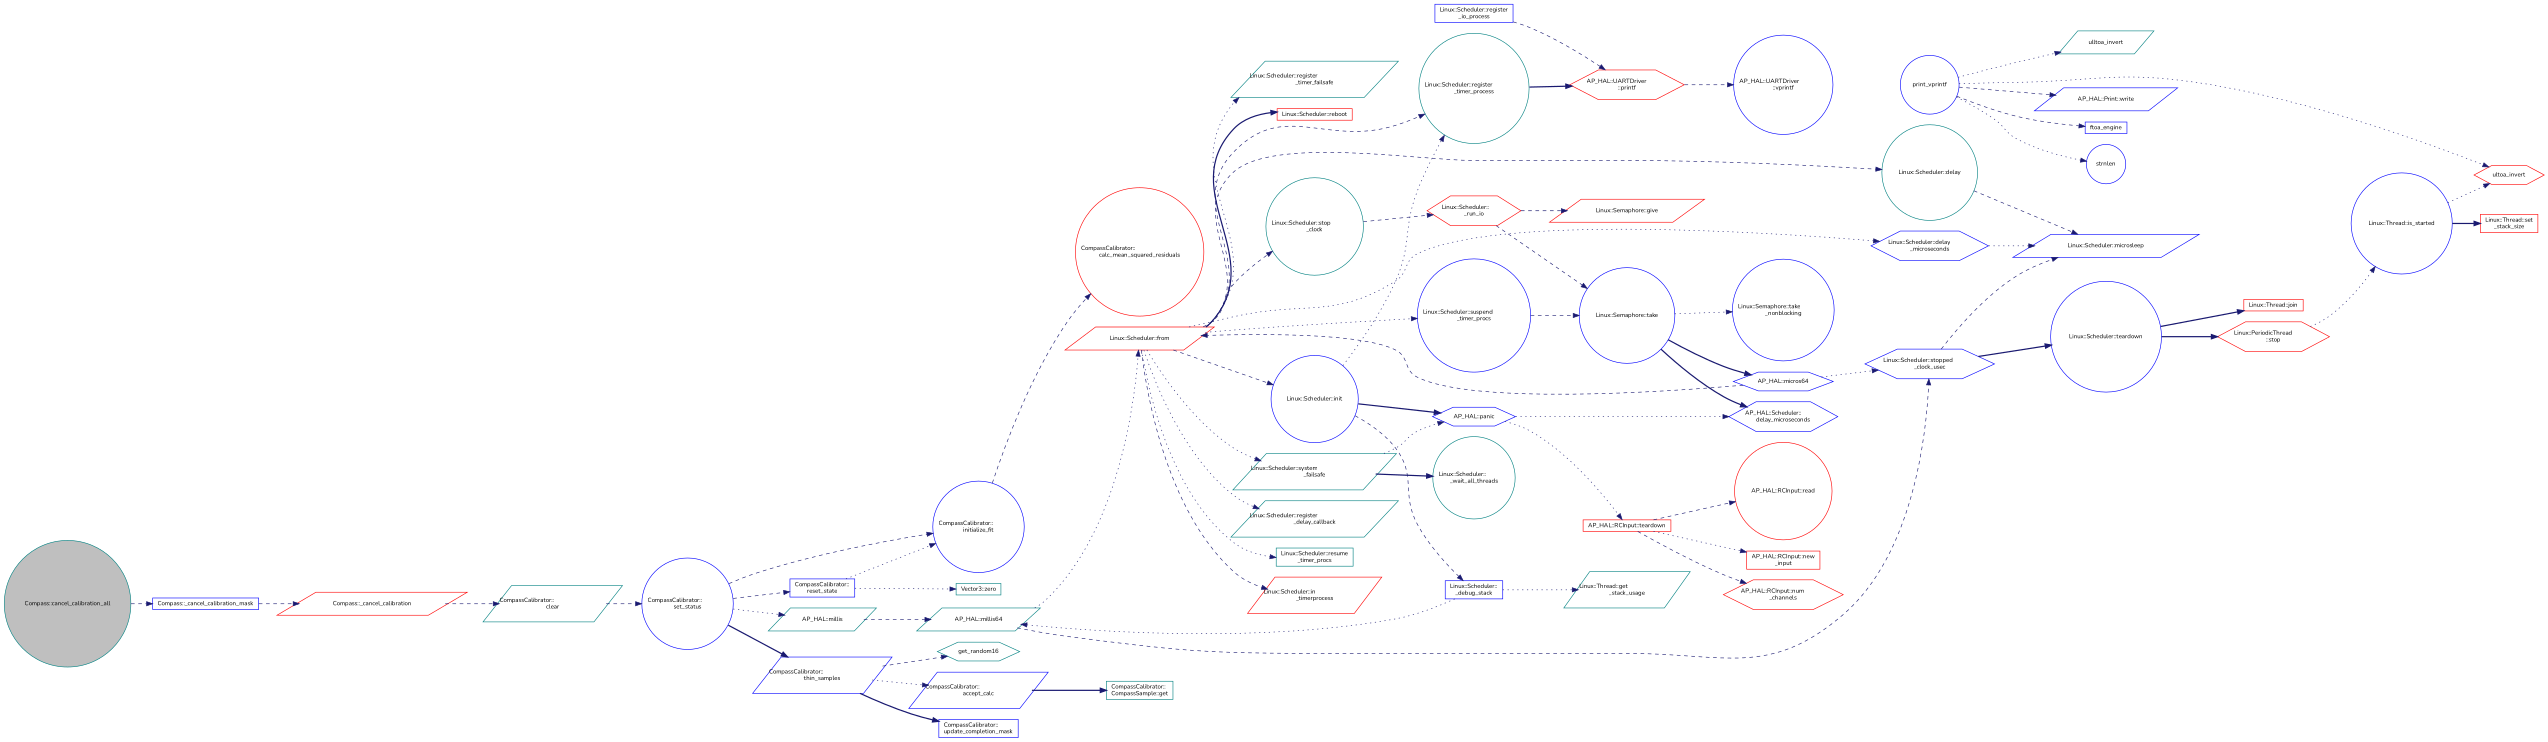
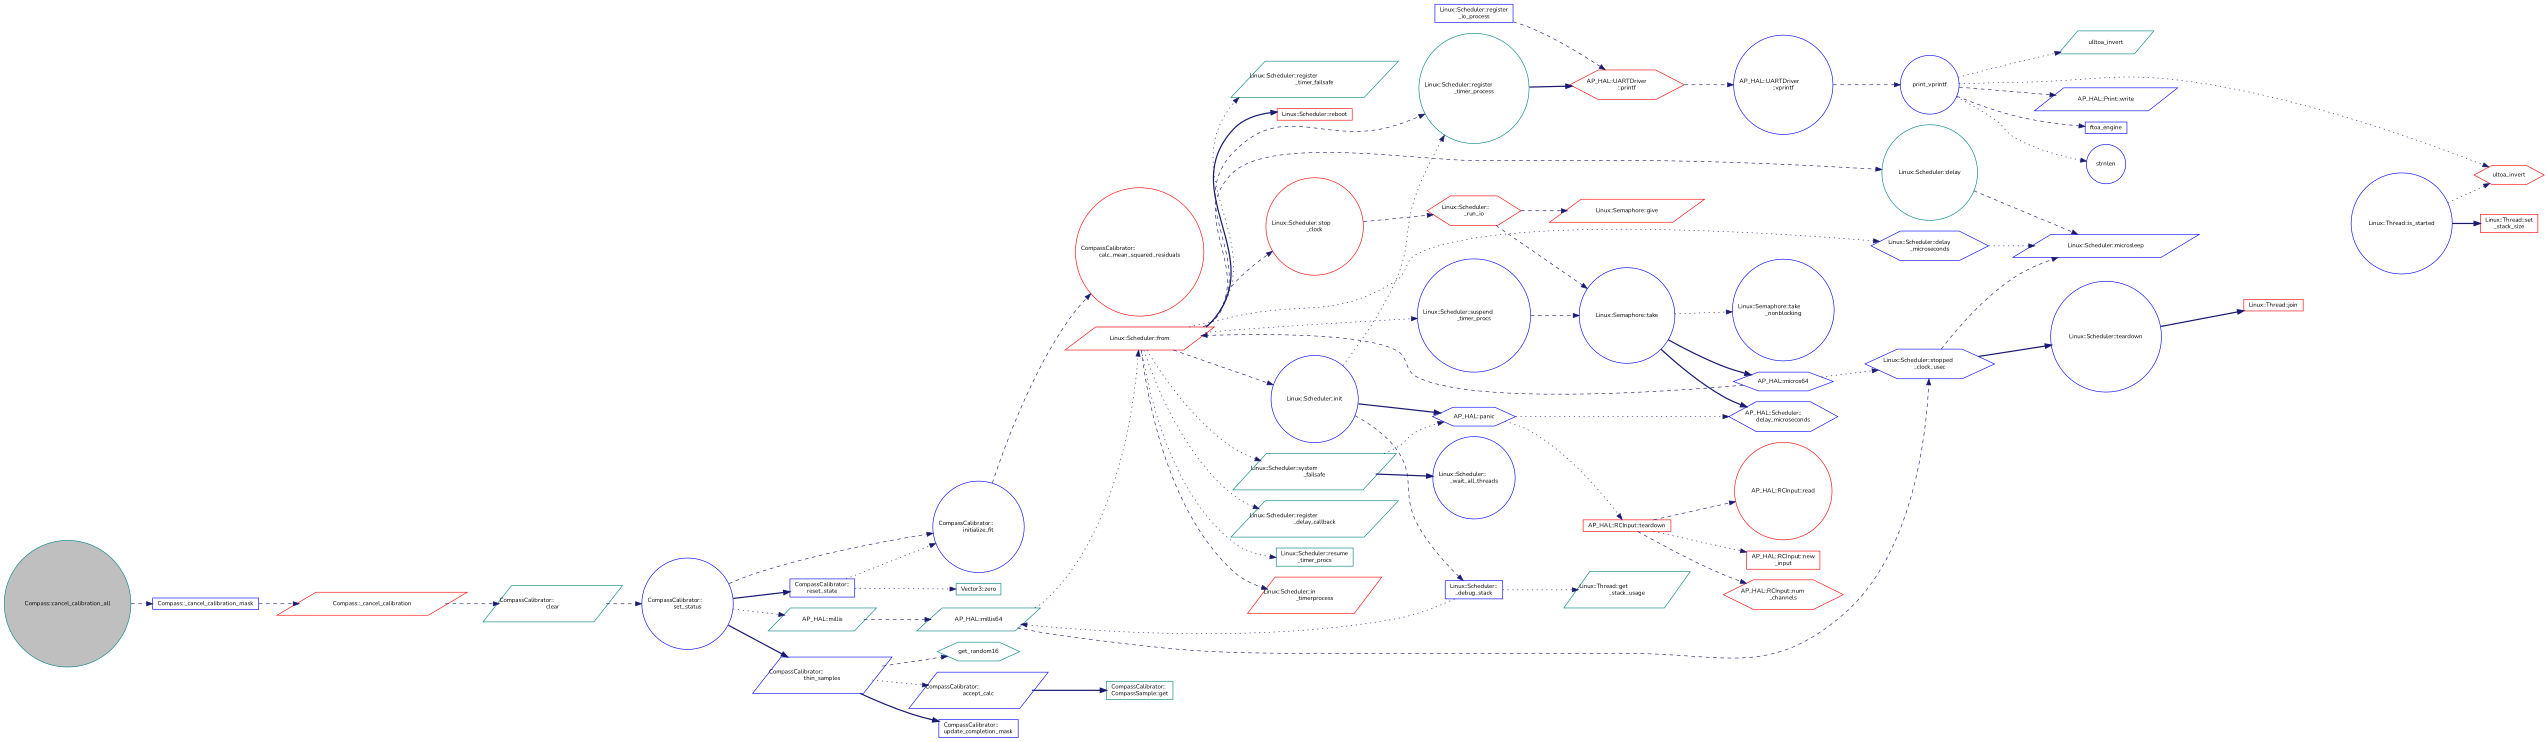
  digraph {
    fontname=Nunito
    rankdir=LR
    node [color=blue fillcolor=white fontname=Nunito fontsize=10 shape=circle style=filled]
    edge [color=midnightblue fontname=Nunito fontsize=10 labelfontname=Helvetica labelfontsize=10 style=dashed]
    n1 [color=teal fillcolor=grey75 fontcolor=black height=0.2 label="Compass::cancel_calibration_all" width=0.4]
    n2 [height=0.2 label="Compass::_cancel_calibration_mask" shape=box width=0.4]
    n3 [color=red height=0.2 label="Compass::_cancel_calibration" shape=parallelogram width=0.4]
    n4 [color=teal height=0.2 label="CompassCalibrator::\lclear" shape=parallelogram width=0.4]
    n5 [height=0.2 label="CompassCalibrator::\lset_status" width=0.4]
    n6 [height=0.2 label="CompassCalibrator::\lreset_state" shape=box width=0.4]
    n7 [height=0.2 label="CompassCalibrator::\linitialize_fit" width=0.4]
    n8 [color=teal height=0.2 label="AP_HAL::millis" shape=parallelogram width=0.4]
    n9 [height=0.2 label="CompassCalibrator::\lthin_samples" shape=parallelogram width=0.4]
    n10 [color=teal height=0.2 label="Vector3::zero" shape=box width=0.4]
    n11 [color=red height=0.2 label="CompassCalibrator::\lcalc_mean_squared_residuals" width=0.4]
    n12 [color=teal height=0.2 label="AP_HAL::millis64" shape=parallelogram width=0.4]
    n13 [color=teal height=0.2 label=get_random16 shape=hexagon width=0.4]
    n14 [height=0.2 label="CompassCalibrator::\laccept_calc" shape=parallelogram width=0.4]
    n15 [height=0.2 label="CompassCalibrator::\lupdate_completion_mask" shape=box width=0.4]
    n16 [color=red height=0.2 label="Linux::Scheduler::from" shape=parallelogram width=0.4]
    n17 [height=0.2 label="Linux::Scheduler::stopped\l_clock_usec" shape=hexagon width=0.4]
    n18 [height=0.2 label="Linux::Scheduler::init" width=0.4]
    n19 [color=teal height=0.2 label="Linux::Scheduler::register\l_timer_process" width=0.4]
    n20 [color=teal height=0.2 label="Linux::Scheduler::delay" width=0.4]
    n21 [height=0.2 label="Linux::Scheduler::delay\l_microseconds" shape=hexagon width=0.4]
    n22 [color=teal height=0.2 label="Linux::Scheduler::register\l_delay_callback" shape=parallelogram width=0.4]
    n23 [height=0.2 label="Linux::Scheduler::suspend\l_timer_procs" width=0.4]
    n24 [color=teal height=0.2 label="Linux::Scheduler::resume\l_timer_procs" shape=box width=0.4]
    n25 [color=red height=0.2 label="Linux::Scheduler::in\l_timerprocess" shape=parallelogram width=0.4]
    n26 [color=teal height=0.2 label="Linux::Scheduler::register\l_timer_failsafe" shape=parallelogram width=0.4]
    n27 [color=teal height=0.2 label="Linux::Scheduler::system\l_failsafe" shape=parallelogram width=0.4]
    n28 [color=red height=0.2 label="Linux::Scheduler::reboot" shape=box width=0.4]
-   n29 [color=teal height=0.2 label="Linux::Scheduler::stop\l_clock" width=0.4]
+   n29 [color=red height=0.2 label="Linux::Scheduler::stop\l_clock" width=0.4]
    n30 [height=0.2 label="Linux::Scheduler::microsleep" shape=parallelogram width=0.4]
    n31 [height=0.2 label="Linux::Scheduler::teardown" width=0.4]
    n32 [height=0.2 label="AP_HAL::panic" shape=hexagon width=0.4]
    n33 [height=0.2 label="Linux::Scheduler::\l_debug_stack" shape=box width=0.4]
    n34 [color=red height=0.2 label="AP_HAL::UARTDriver\l::printf" shape=hexagon width=0.4]
    n35 [height=0.2 label="Linux::Scheduler::register\l_io_process" shape=box width=0.4]
    n36 [height=0.2 label="Linux::Semaphore::take" width=0.4]
-   n37 [color=teal height=0.2 label="Linux::Scheduler::\l_wait_all_threads" width=0.4]
+   n37 [height=0.2 label="Linux::Scheduler::\l_wait_all_threads" width=0.4]
    n38 [color=red height=0.2 label="Linux::Scheduler::\l_run_io" shape=hexagon width=0.4]
    n39 [color=red height=0.2 label="AP_HAL::RCInput::teardown" shape=box width=0.4]
    n40 [height=0.2 label="AP_HAL::Scheduler::\ldelay_microseconds" shape=hexagon width=0.4]
    n41 [color=teal height=0.2 label="Linux::Thread::get\l_stack_usage" shape=parallelogram width=0.4]
    n42 [color=red height=0.2 label="AP_HAL::RCInput::new\l_input" shape=box width=0.4]
    n43 [color=red height=0.2 label="AP_HAL::RCInput::num\l_channels" shape=hexagon width=0.4]
    n44 [color=red height=0.2 label="AP_HAL::RCInput::read" width=0.4]
    n45 [height=0.2 label="AP_HAL::UARTDriver\l::vprintf" width=0.4]
    n46 [height=0.2 label=print_vprintf width=0.4]
    n47 [height=0.2 label="AP_HAL::Print::write" shape=parallelogram width=0.4]
    n48 [height=0.2 label=ftoa_engine shape=box width=0.4]
    n49 [height=0.2 label=strnlen width=0.4]
    n50 [color=teal height=0.2 label=ulltoa_invert shape=parallelogram width=0.4]
    n51 [color=red height=0.2 label=ultoa_invert shape=hexagon width=0.4]
    n52 [height=0.2 label="Linux::Semaphore::take\l_nonblocking" width=0.4]
    n53 [height=0.2 label="AP_HAL::micros64" shape=hexagon width=0.4]
-   n54 [color=red height=0.2 label="Linux::PeriodicThread\l::stop" shape=hexagon width=0.4]
    n55 [color=red height=0.2 label="Linux::Thread::join" shape=box width=0.4]
    n56 [height=0.2 label="Linux::Thread::is_started" width=0.4]
    n57 [color=red height=0.2 label="Linux::Thread::set\l_stack_size" shape=box width=0.4]
    n58 [color=red height=0.2 label="Linux::Semaphore::give" shape=parallelogram width=0.4]
    n59 [color=teal height=0.2 label="CompassCalibrator::\lCompassSample::get" shape=box width=0.4]
    n1 -> n2
    n2 -> n3
    n3 -> n4
    n4 -> n5
-   n5 -> n6
+   n5 -> n6 [style=bold]
    n5 -> n7
    n5 -> n8 [style=dotted]
    n5 -> n9 [style=bold]
    n6 -> n7 [style=dotted]
    n6 -> n10 [style=dotted]
    n7 -> n11
    n8 -> n12
    n9 -> n13
    n9 -> n14 [style=dotted]
    n9 -> n15 [style=bold]
    n12 -> n16 [style=dotted]
    n12 -> n17
    n14 -> n59 [style=bold]
    n16 -> n18
    n16 -> n19
    n16 -> n20
    n16 -> n21 [style=dotted]
    n16 -> n22 [style=dotted]
    n16 -> n23 [style=dotted]
    n16 -> n24 [style=dotted]
    n16 -> n25
    n16 -> n26 [style=dotted]
    n16 -> n27 [style=dotted]
    n16 -> n28 [style=bold]
    n16 -> n29
    n17 -> n30
    n17 -> n31 [style=bold]
    n18 -> n19 [style=dotted]
    n18 -> n32 [style=bold]
    n18 -> n33
    n19 -> n34 [style=bold]
    n20 -> n30
    n21 -> n30 [style=dotted]
    n23 -> n36
    n27 -> n32 [style=dotted]
    n27 -> n37 [style=bold]
    n29 -> n38
-   n31 -> n54 [style=bold]
    n31 -> n55 [style=bold]
    n32 -> n39 [style=dotted]
    n32 -> n40 [style=dotted]
    n33 -> n12 [style=dotted]
    n33 -> n41 [style=dotted]
    n34 -> n45
    n35 -> n34
    n36 -> n40 [style=bold]
    n36 -> n52 [style=dotted]
    n36 -> n53 [style=bold]
    n38 -> n36
    n38 -> n58
    n39 -> n42 [style=dotted]
    n39 -> n43
    n39 -> n44
+   n45 -> n46
    n46 -> n47
    n46 -> n48
    n46 -> n49 [style=dotted]
    n46 -> n50 [style=dotted]
    n46 -> n51 [style=dotted]
    n53 -> n16
    n53 -> n17 [style=dotted]
-   n54 -> n56 [style=dotted]
    n56 -> n51 [style=dotted]
    n56 -> n57 [style=bold]
  }
